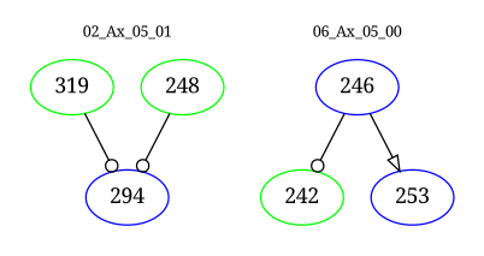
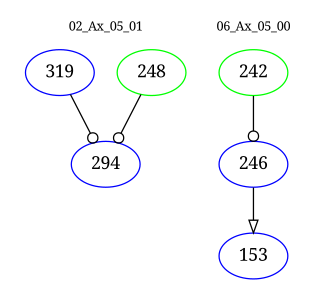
  digraph {
    fontname="Noto Serif"
    node [color=blue fontname="Noto Serif"]
    edge [arrowhead=odot color=black fontname="Noto Serif"]
    n1 [color=green label=248]
    n2 [label=294]
-   n3 [color=green label=319]
+   n3 [label=319]
    n4 [color=green label=242]
    n5 [label=246]
-   n6 [label=253]
+   n6 [label=153]
    subgraph cluster_1 {
      color=white
      fontsize=10
      label="02_Ax_05_01"
      n1
      n2
      n3
    }
    subgraph cluster_2 {
      color=white
      fontsize=10
      label="06_Ax_05_00"
      n4
      n5
      n6
    }
    n1 -> n2
    n3 -> n2
-   n5 -> n4
+   n4 -> n5
    n5 -> n6 [arrowhead=onormal]
  }
